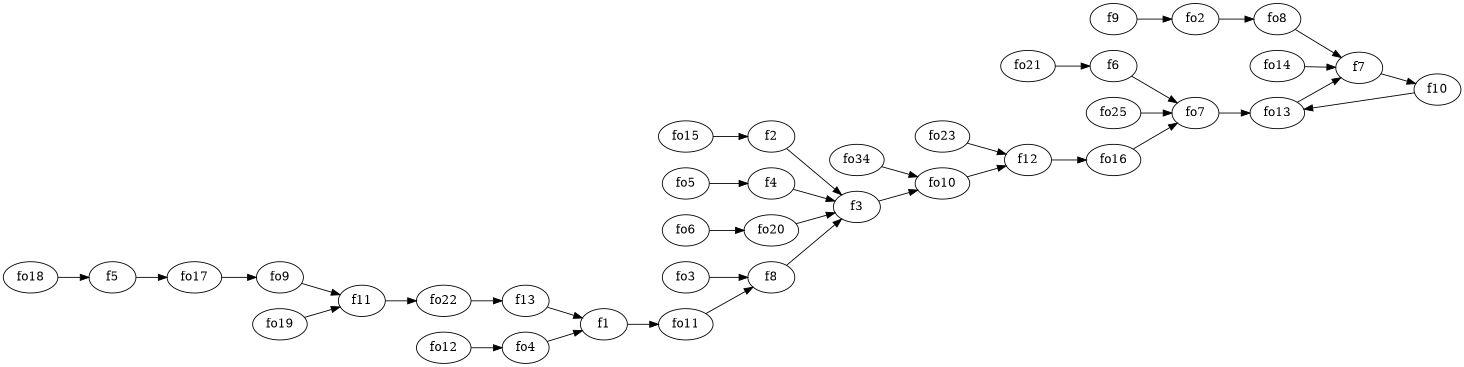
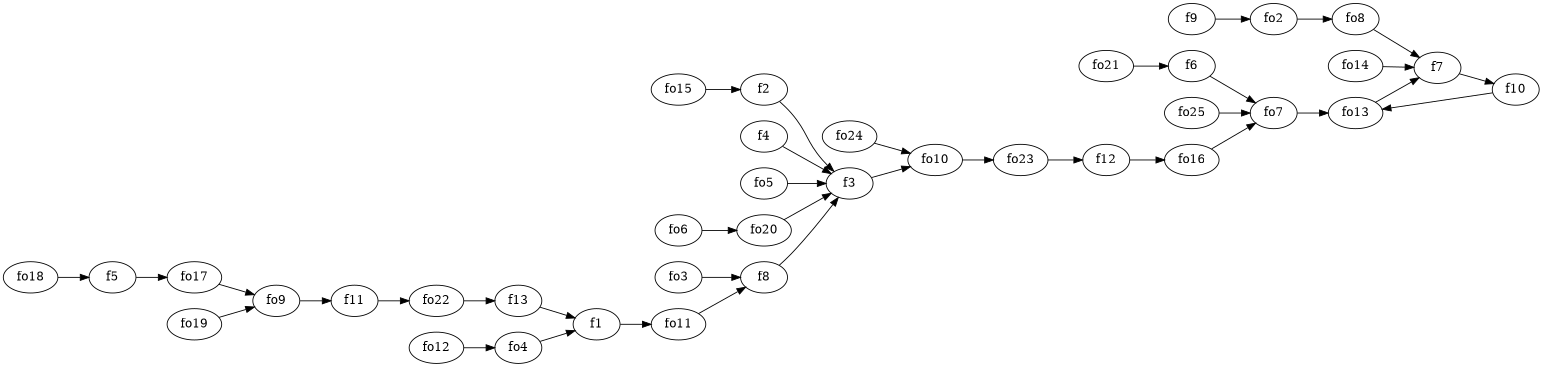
  strict digraph {
    rankdir=LR
    edge [weight=2]
    f1
    fo11
    f8
    f2
    f3
    fo10
    f12
    f4
    f5
    fo17
    fo9
    f6
    fo7
    fo13
    f7
    f10
    f9
    fo2
    fo8
    f11
    fo22
    f13
    fo16
    fo3
    fo4
    fo5
    fo6
    fo20
    fo12
    fo14
    fo15
    fo18
    fo19
    fo21
    fo23
-   fo24 [label=fo34]
+   fo24
    fo25
    f1 -> fo11
    fo11 -> f8
    f8 -> f3
    f2 -> f3
    f3 -> fo10
-   fo10 -> f12
+   fo10 -> fo23
    f12 -> fo16
    f4 -> f3
    f5 -> fo17
    fo17 -> fo9
    fo9 -> f11
    f6 -> fo7
    fo7 -> fo13
    fo13 -> f7
    f7 -> f10
    f10 -> fo13
    f9 -> fo2
    fo2 -> fo8
    fo8 -> f7
    f11 -> fo22
    fo22 -> f13
    f13 -> f1
    fo16 -> fo7
    fo3 -> f8
    fo4 -> f1
-   fo5 -> f4
+   fo5 -> f3
    fo6 -> fo20
    fo20 -> f3
    fo12 -> fo4
    fo14 -> f7
    fo15 -> f2
    fo18 -> f5
-   fo19 -> f11
+   fo19 -> fo9
    fo21 -> f6
    fo23 -> f12
    fo24 -> fo10
    fo25 -> fo7
  }
